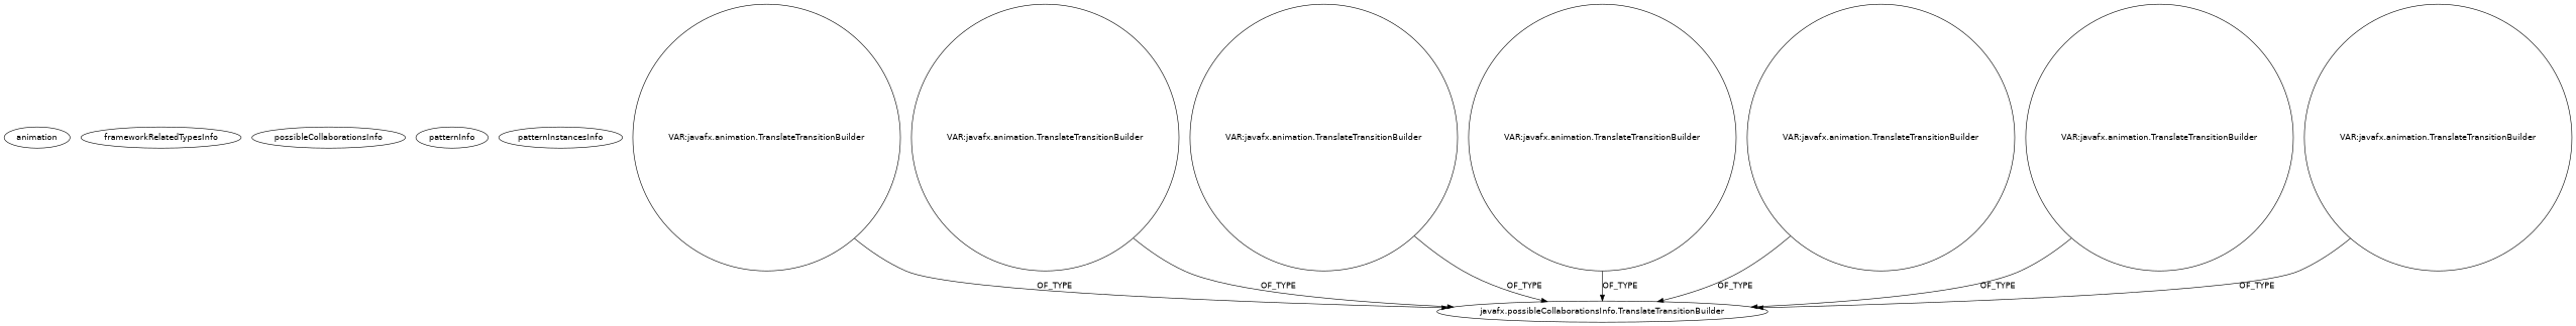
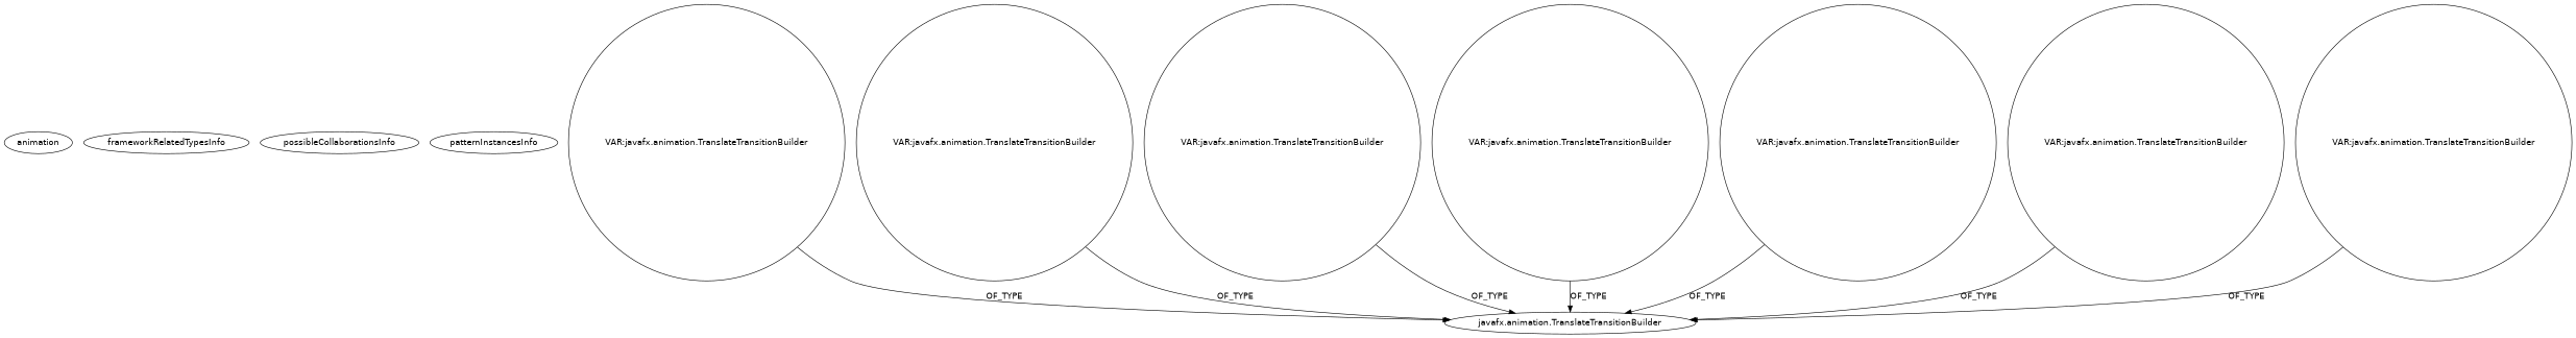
  digraph {
    fontname="DejaVu Sans"
    node [fontname="DejaVu Sans" isFrameworkType=false vertexType=VARIABLE_EXPRESION shape=circle]
    edge [fontname="DejaVu Sans"]
    n1 [category=pattern graphId=3777 isAnonymous=false label=animation possibleRelation=false isFrameworkType="" vertexType="" shape=""]
    frameworkRelatedTypesInfo [isFrameworkType="" vertexType="" shape=""]
    possibleCollaborationsInfo [isFrameworkType="" vertexType="" shape=""]
-   patternInfo [frequency=6.0 patternRootClient=null isFrameworkType="" vertexType="" shape=""]
    patternInstancesInfo [0="7thwheel-medaka-chan~/7thwheel-medaka-chan/medaka-chan-master/src/seventhwheel/pos/controller/MainController.java~MainController~25" 1="7thwheel-medaka-chan~/7thwheel-medaka-chan/medaka-chan-master/src/seventhwheel/pos/controller/RegisterItemController.java~RegisterItemController~16" 2="Maxxa-MT-common~/Maxxa-MT-common/MT-common-master/src/cz/commons/example/animation/SimpleAnimationExample.java~SimpleAnimationExample~908" 3="Maxxa-MT-common~/Maxxa-MT-common/MT-common-master/src/cz/commons/example/graphics/branchNode/BranchElementExample.java~BranchElementExample~916" 4="7thwheel-medaka-chan~/7thwheel-medaka-chan/medaka-chan-master/src/seventhwheel/pos/controller/SuppliersController.java~SuppliersController~23" 5="MrLoNee-RadialFx~/MrLoNee-RadialFx/RadialFx-master/src/com/mrlonee/radialfx/globalmenu/RadialGlobalMenu.java~RadialGlobalMenu~966" isFrameworkType="" vertexType="" shape=""]
-   n6 [label="javafx.possibleCollaborationsInfo.TranslateTransitionBuilder" vertexType=FRAMEWORK_CLASS_TYPE shape=""]
+   n6 [label="javafx.animation.TranslateTransitionBuilder" vertexType=FRAMEWORK_CLASS_TYPE shape=""]
    n7 [label="VAR:javafx.animation.TranslateTransitionBuilder"]
    n8 [label="VAR:javafx.animation.TranslateTransitionBuilder"]
    n9 [label="VAR:javafx.animation.TranslateTransitionBuilder"]
    n10 [label="VAR:javafx.animation.TranslateTransitionBuilder"]
    n11 [label="VAR:javafx.animation.TranslateTransitionBuilder"]
    n12 [label="VAR:javafx.animation.TranslateTransitionBuilder"]
    n13 [label="VAR:javafx.animation.TranslateTransitionBuilder"]
    n7 -> n6 [label=OF_TYPE]
    n8 -> n6 [label=OF_TYPE]
    n9 -> n6 [label=OF_TYPE]
    n10 -> n6 [label=OF_TYPE]
    n11 -> n6 [label=OF_TYPE]
    n12 -> n6 [label=OF_TYPE]
    n13 -> n6 [label=OF_TYPE]
  }
